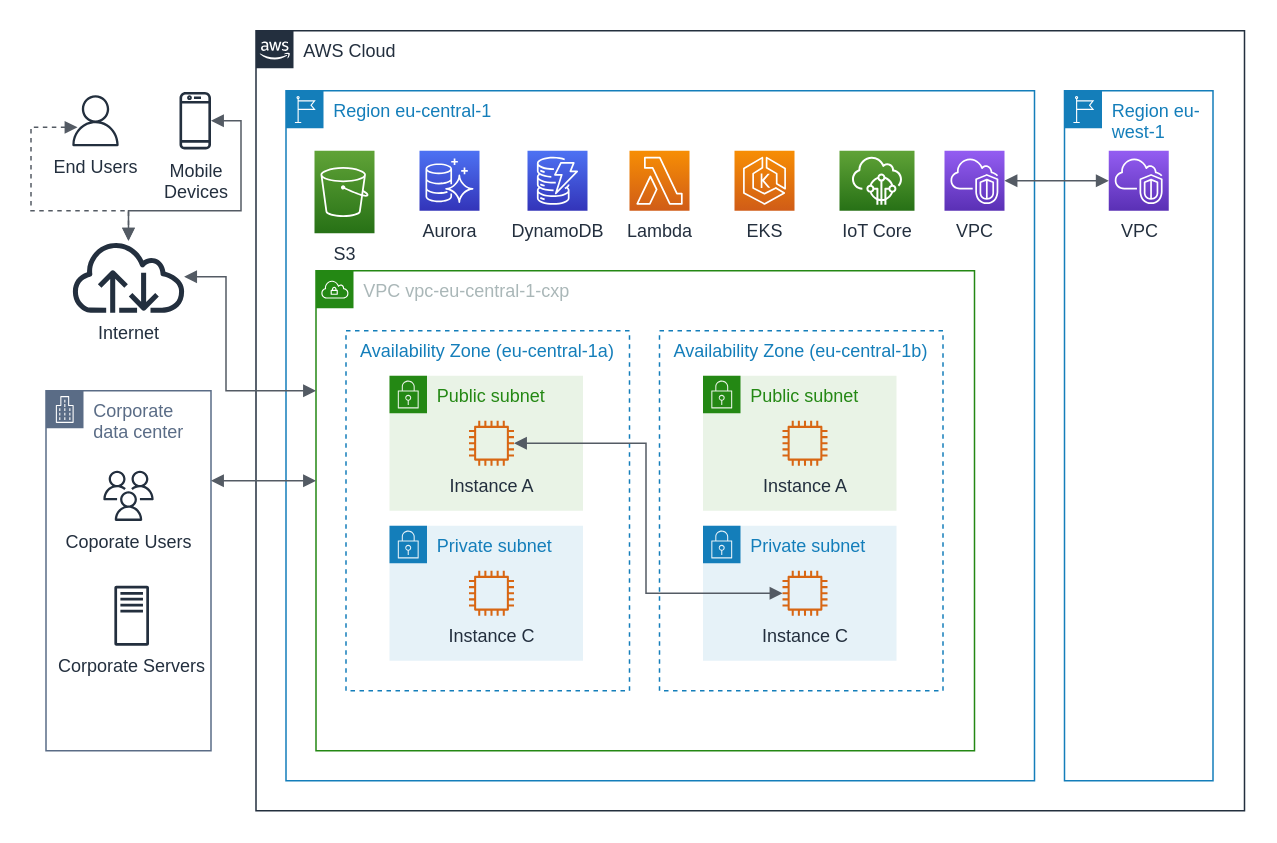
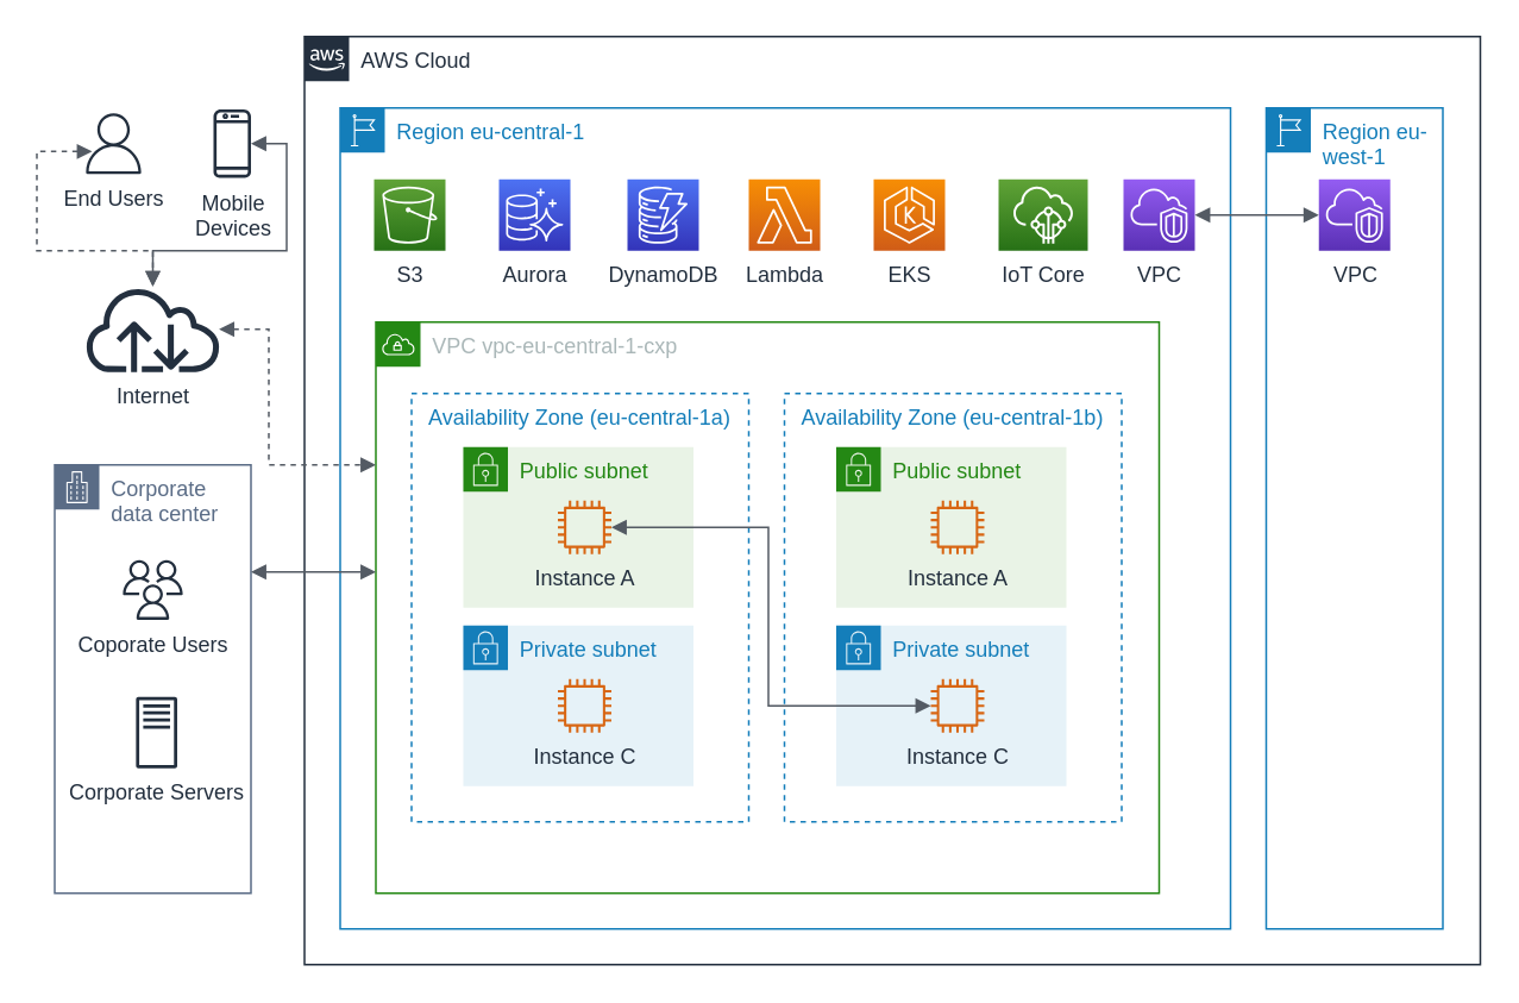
  <mxCell id="0" />
  <mxCell id="1" parent="0" />
  <mxCell id="2" value="AWS Cloud" style="points=[[0,0],[0.25,0],[0.5,0],[0.75,0],[1,0],[1,0.25],[1,0.5],[1,0.75],[1,1],[0.75,1],[0.5,1],[0.25,1],[0,1],[0,0.75],[0,0.5],[0,0.25]];outlineConnect=0;gradientColor=none;html=1;whiteSpace=wrap;fontSize=12;fontStyle=0;shape=mxgraph.aws4.group;grIcon=mxgraph.aws4.group_aws_cloud_alt;strokeColor=#232F3E;fillColor=none;verticalAlign=top;align=left;spacingLeft=30;fontColor=#232F3E;dashed=0;" parent="1" vertex="1"><mxGeometry x="170" y="20" width="659" height="520" as="geometry" /></mxCell>
  <mxCell id="3" value="Region eu-central-1" style="points=[[0,0],[0.25,0],[0.5,0],[0.75,0],[1,0],[1,0.25],[1,0.5],[1,0.75],[1,1],[0.75,1],[0.5,1],[0.25,1],[0,1],[0,0.75],[0,0.5],[0,0.25]];outlineConnect=0;gradientColor=none;html=1;whiteSpace=wrap;fontSize=12;fontStyle=0;shape=mxgraph.aws4.group;grIcon=mxgraph.aws4.group_region;strokeColor=#147EBA;fillColor=none;verticalAlign=top;align=left;spacingLeft=30;fontColor=#147EBA;dashed=0;" parent="1" vertex="1"><mxGeometry x="190" y="60" width="499" height="460" as="geometry" /></mxCell>
  <mxCell id="4" value="VPC vpc-eu-central-1-cxp" style="points=[[0,0],[0.25,0],[0.5,0],[0.75,0],[1,0],[1,0.25],[1,0.5],[1,0.75],[1,1],[0.75,1],[0.5,1],[0.25,1],[0,1],[0,0.75],[0,0.5],[0,0.25]];outlineConnect=0;gradientColor=none;html=1;whiteSpace=wrap;fontSize=12;fontStyle=0;shape=mxgraph.aws4.group;grIcon=mxgraph.aws4.group_vpc;strokeColor=#248814;fillColor=none;verticalAlign=top;align=left;spacingLeft=30;fontColor=#AAB7B8;dashed=0;" parent="1" vertex="1"><mxGeometry x="210" y="180" width="439" height="320" as="geometry" /></mxCell>
  <mxCell id="5" value="Availability Zone (eu-central-1a)" style="fillColor=none;strokeColor=#147EBA;dashed=1;verticalAlign=top;fontStyle=0;fontColor=#147EBA;" parent="1" vertex="1"><mxGeometry x="230" y="220" width="189" height="240" as="geometry" /></mxCell>
  <mxCell id="6" value="Public subnet" style="points=[[0,0],[0.25,0],[0.5,0],[0.75,0],[1,0],[1,0.25],[1,0.5],[1,0.75],[1,1],[0.75,1],[0.5,1],[0.25,1],[0,1],[0,0.75],[0,0.5],[0,0.25]];outlineConnect=0;gradientColor=none;html=1;whiteSpace=wrap;fontSize=12;fontStyle=0;shape=mxgraph.aws4.group;grIcon=mxgraph.aws4.group_security_group;grStroke=0;strokeColor=#248814;fillColor=#E9F3E6;verticalAlign=top;align=left;spacingLeft=30;fontColor=#248814;dashed=0;" parent="1" vertex="1"><mxGeometry x="259" y="250" width="129" height="90" as="geometry" /></mxCell>
  <mxCell id="7" value="Private subnet" style="points=[[0,0],[0.25,0],[0.5,0],[0.75,0],[1,0],[1,0.25],[1,0.5],[1,0.75],[1,1],[0.75,1],[0.5,1],[0.25,1],[0,1],[0,0.75],[0,0.5],[0,0.25]];outlineConnect=0;gradientColor=none;html=1;whiteSpace=wrap;fontSize=12;fontStyle=0;shape=mxgraph.aws4.group;grIcon=mxgraph.aws4.group_security_group;grStroke=0;strokeColor=#147EBA;fillColor=#E6F2F8;verticalAlign=top;align=left;spacingLeft=30;fontColor=#147EBA;dashed=0;" parent="1" vertex="1"><mxGeometry x="259" y="350" width="129" height="90" as="geometry" /></mxCell>
  <mxCell id="8" value="Instance A" style="outlineConnect=0;fontColor=#232F3E;gradientColor=none;fillColor=#D86613;strokeColor=none;dashed=0;verticalLabelPosition=bottom;verticalAlign=top;align=center;html=1;fontSize=12;fontStyle=0;aspect=fixed;pointerEvents=1;shape=mxgraph.aws4.instance2;" parent="1" vertex="1"><mxGeometry x="312" y="280" width="30" height="30" as="geometry" /></mxCell>
  <mxCell id="9" value="Instance C" style="outlineConnect=0;fontColor=#232F3E;gradientColor=none;fillColor=#D86613;strokeColor=none;dashed=0;verticalLabelPosition=bottom;verticalAlign=top;align=center;html=1;fontSize=12;fontStyle=0;aspect=fixed;pointerEvents=1;shape=mxgraph.aws4.instance2;" parent="1" vertex="1"><mxGeometry x="312" y="380" width="30" height="30" as="geometry" /></mxCell>
- <mxCell id="10" value="S3" style="outlineConnect=0;fontColor=#232F3E;gradientColor=#60A337;gradientDirection=north;fillColor=#277116;strokeColor=#ffffff;dashed=0;verticalLabelPosition=bottom;verticalAlign=top;align=center;html=1;fontSize=12;fontStyle=0;aspect=fixed;shape=mxgraph.aws4.resourceIcon;resIcon=mxgraph.aws4.s3;" parent="1" vertex="1"><mxGeometry x="209" y="100" width="40" height="55" as="geometry" /></mxCell>
+ <mxCell id="10" value="S3" style="outlineConnect=0;fontColor=#232F3E;gradientColor=#60A337;gradientDirection=north;fillColor=#277116;strokeColor=#ffffff;dashed=0;verticalLabelPosition=bottom;verticalAlign=top;align=center;html=1;fontSize=12;fontStyle=0;aspect=fixed;shape=mxgraph.aws4.resourceIcon;resIcon=mxgraph.aws4.s3;" parent="1" vertex="1"><mxGeometry x="209" y="100" width="40" height="40" as="geometry" /></mxCell>
  <mxCell id="11" value="Aurora" style="outlineConnect=0;fontColor=#232F3E;gradientColor=#4D72F3;gradientDirection=north;fillColor=#3334B9;strokeColor=#ffffff;dashed=0;verticalLabelPosition=bottom;verticalAlign=top;align=center;html=1;fontSize=12;fontStyle=0;aspect=fixed;shape=mxgraph.aws4.resourceIcon;resIcon=mxgraph.aws4.aurora;" parent="1" vertex="1"><mxGeometry x="279" y="100" width="40" height="40" as="geometry" /></mxCell>
  <mxCell id="12" value="DynamoDB" style="outlineConnect=0;fontColor=#232F3E;gradientColor=#4D72F3;gradientDirection=north;fillColor=#3334B9;strokeColor=#ffffff;dashed=0;verticalLabelPosition=bottom;verticalAlign=top;align=center;html=1;fontSize=12;fontStyle=0;aspect=fixed;shape=mxgraph.aws4.resourceIcon;resIcon=mxgraph.aws4.dynamodb;" parent="1" vertex="1"><mxGeometry x="351" y="100" width="40" height="40" as="geometry" /></mxCell>
  <mxCell id="13" value="Lambda" style="outlineConnect=0;fontColor=#232F3E;gradientColor=#F78E04;gradientDirection=north;fillColor=#D05C17;strokeColor=#ffffff;dashed=0;verticalLabelPosition=bottom;verticalAlign=top;align=center;html=1;fontSize=12;fontStyle=0;aspect=fixed;shape=mxgraph.aws4.resourceIcon;resIcon=mxgraph.aws4.lambda;" parent="1" vertex="1"><mxGeometry x="419" y="100" width="40" height="40" as="geometry" /></mxCell>
  <mxCell id="14" value="EKS" style="outlineConnect=0;fontColor=#232F3E;gradientColor=#F78E04;gradientDirection=north;fillColor=#D05C17;strokeColor=#ffffff;dashed=0;verticalLabelPosition=bottom;verticalAlign=top;align=center;html=1;fontSize=12;fontStyle=0;aspect=fixed;shape=mxgraph.aws4.resourceIcon;resIcon=mxgraph.aws4.eks;" parent="1" vertex="1"><mxGeometry x="489" y="100" width="40" height="40" as="geometry" /></mxCell>
  <mxCell id="15" value="IoT Core" style="outlineConnect=0;fontColor=#232F3E;gradientColor=#60A337;gradientDirection=north;fillColor=#277116;strokeColor=#ffffff;dashed=0;verticalLabelPosition=bottom;verticalAlign=top;align=center;html=1;fontSize=12;fontStyle=0;aspect=fixed;shape=mxgraph.aws4.resourceIcon;resIcon=mxgraph.aws4.iot_core;" parent="1" vertex="1"><mxGeometry x="559" y="100" width="50" height="40" as="geometry" /></mxCell>
  <mxCell id="16" value="VPC" style="outlineConnect=0;fontColor=#232F3E;gradientColor=#945DF2;gradientDirection=north;fillColor=#5A30B5;strokeColor=#ffffff;dashed=0;verticalLabelPosition=bottom;verticalAlign=top;align=center;html=1;fontSize=12;fontStyle=0;aspect=fixed;shape=mxgraph.aws4.resourceIcon;resIcon=mxgraph.aws4.vpc;" parent="1" vertex="1"><mxGeometry x="629" y="100" width="40" height="40" as="geometry" /></mxCell>
  <mxCell id="17" value="Corporate data center" style="points=[[0,0],[0.25,0],[0.5,0],[0.75,0],[1,0],[1,0.25],[1,0.5],[1,0.75],[1,1],[0.75,1],[0.5,1],[0.25,1],[0,1],[0,0.75],[0,0.5],[0,0.25]];outlineConnect=0;gradientColor=none;html=1;whiteSpace=wrap;fontSize=12;fontStyle=0;shape=mxgraph.aws4.group;grIcon=mxgraph.aws4.group_corporate_data_center;strokeColor=#5A6C86;fillColor=none;verticalAlign=top;align=left;spacingLeft=30;fontColor=#5A6C86;dashed=0;" parent="1" vertex="1"><mxGeometry x="30" y="260" width="110" height="240" as="geometry" /></mxCell>
  <mxCell id="18" value="Coporate Users" style="outlineConnect=0;fontColor=#232F3E;gradientColor=none;fillColor=#232F3E;strokeColor=none;dashed=0;verticalLabelPosition=bottom;verticalAlign=top;align=center;html=1;fontSize=12;fontStyle=0;aspect=fixed;pointerEvents=1;shape=mxgraph.aws4.users;" parent="1" vertex="1"><mxGeometry x="68.25" y="313.25" width="33.5" height="33.5" as="geometry" /></mxCell>
  <mxCell id="19" value="Corporate Servers" style="outlineConnect=0;fontColor=#232F3E;gradientColor=none;fillColor=#232F3E;strokeColor=none;dashed=0;verticalLabelPosition=bottom;verticalAlign=top;align=center;html=1;fontSize=12;fontStyle=0;aspect=fixed;pointerEvents=1;shape=mxgraph.aws4.traditional_server;" parent="1" vertex="1"><mxGeometry x="75.58" y="390" width="23.08" height="40" as="geometry" /></mxCell>
  <mxCell id="20" value="Region eu-west-1" style="points=[[0,0],[0.25,0],[0.5,0],[0.75,0],[1,0],[1,0.25],[1,0.5],[1,0.75],[1,1],[0.75,1],[0.5,1],[0.25,1],[0,1],[0,0.75],[0,0.5],[0,0.25]];outlineConnect=0;gradientColor=none;html=1;whiteSpace=wrap;fontSize=12;fontStyle=0;shape=mxgraph.aws4.group;grIcon=mxgraph.aws4.group_region;strokeColor=#147EBA;fillColor=none;verticalAlign=top;align=left;spacingLeft=30;fontColor=#147EBA;dashed=0;" parent="1" vertex="1"><mxGeometry x="709" y="60" width="99" height="460" as="geometry" /></mxCell>
  <mxCell id="21" value="VPC" style="outlineConnect=0;fontColor=#232F3E;gradientColor=#945DF2;gradientDirection=north;fillColor=#5A30B5;strokeColor=#ffffff;dashed=0;verticalLabelPosition=bottom;verticalAlign=top;align=center;html=1;fontSize=12;fontStyle=0;aspect=fixed;shape=mxgraph.aws4.resourceIcon;resIcon=mxgraph.aws4.vpc;" parent="1" vertex="1"><mxGeometry x="738.5" y="100" width="40" height="40" as="geometry" /></mxCell>
  <mxCell id="22" value="Availability Zone (eu-central-1b)" style="fillColor=none;strokeColor=#147EBA;dashed=1;verticalAlign=top;fontStyle=0;fontColor=#147EBA;" parent="1" vertex="1"><mxGeometry x="439" y="220" width="189" height="240" as="geometry" /></mxCell>
  <mxCell id="23" value="Public subnet" style="points=[[0,0],[0.25,0],[0.5,0],[0.75,0],[1,0],[1,0.25],[1,0.5],[1,0.75],[1,1],[0.75,1],[0.5,1],[0.25,1],[0,1],[0,0.75],[0,0.5],[0,0.25]];outlineConnect=0;gradientColor=none;html=1;whiteSpace=wrap;fontSize=12;fontStyle=0;shape=mxgraph.aws4.group;grIcon=mxgraph.aws4.group_security_group;grStroke=0;strokeColor=#248814;fillColor=#E9F3E6;verticalAlign=top;align=left;spacingLeft=30;fontColor=#248814;dashed=0;" parent="1" vertex="1"><mxGeometry x="468" y="250" width="129" height="90" as="geometry" /></mxCell>
  <mxCell id="24" value="Private subnet" style="points=[[0,0],[0.25,0],[0.5,0],[0.75,0],[1,0],[1,0.25],[1,0.5],[1,0.75],[1,1],[0.75,1],[0.5,1],[0.25,1],[0,1],[0,0.75],[0,0.5],[0,0.25]];outlineConnect=0;gradientColor=none;html=1;whiteSpace=wrap;fontSize=12;fontStyle=0;shape=mxgraph.aws4.group;grIcon=mxgraph.aws4.group_security_group;grStroke=0;strokeColor=#147EBA;fillColor=#E6F2F8;verticalAlign=top;align=left;spacingLeft=30;fontColor=#147EBA;dashed=0;" parent="1" vertex="1"><mxGeometry x="468" y="350" width="129" height="90" as="geometry" /></mxCell>
  <mxCell id="25" value="Instance A" style="outlineConnect=0;fontColor=#232F3E;gradientColor=none;fillColor=#D86613;strokeColor=none;dashed=0;verticalLabelPosition=bottom;verticalAlign=top;align=center;html=1;fontSize=12;fontStyle=0;aspect=fixed;pointerEvents=1;shape=mxgraph.aws4.instance2;" parent="1" vertex="1"><mxGeometry x="521" y="280" width="30" height="30" as="geometry" /></mxCell>
  <mxCell id="26" value="Instance C" style="outlineConnect=0;fontColor=#232F3E;gradientColor=none;fillColor=#D86613;strokeColor=none;dashed=0;verticalLabelPosition=bottom;verticalAlign=top;align=center;html=1;fontSize=12;fontStyle=0;aspect=fixed;pointerEvents=1;shape=mxgraph.aws4.instance2;" parent="1" vertex="1"><mxGeometry x="521" y="380" width="30" height="30" as="geometry" /></mxCell>
  <mxCell id="27" value="Internet" style="outlineConnect=0;fontColor=#232F3E;gradientColor=none;fillColor=#232F3E;strokeColor=none;dashed=0;verticalLabelPosition=bottom;verticalAlign=top;align=center;html=1;fontSize=12;fontStyle=0;aspect=fixed;pointerEvents=1;shape=mxgraph.aws4.internet;" parent="1" vertex="1"><mxGeometry x="46" y="160" width="78" height="48" as="geometry" /></mxCell>
- <mxCell id="28" value="" style="edgeStyle=orthogonalEdgeStyle;html=1;endArrow=block;elbow=vertical;startArrow=block;startFill=1;endFill=1;strokeColor=#545B64;rounded=0;entryX=0;entryY=0.25;entryDx=0;entryDy=0;" parent="1" source="27" target="4" edge="1"><mxGeometry width="100" relative="1" as="geometry"><mxPoint x="390" y="290" as="sourcePoint" /><mxPoint x="490" y="290" as="targetPoint" /><Array as="points"><mxPoint x="150" y="184" /><mxPoint x="150" y="260" /></Array></mxGeometry></mxCell>
+ <mxCell id="28" value="" style="edgeStyle=orthogonalEdgeStyle;html=1;endArrow=block;elbow=vertical;startArrow=block;startFill=1;endFill=1;strokeColor=#545B64;rounded=0;entryX=0;entryY=0.25;entryDx=0;entryDy=0;dashed=1;" parent="1" source="27" target="4" edge="1"><mxGeometry width="100" relative="1" as="geometry"><mxPoint x="390" y="290" as="sourcePoint" /><mxPoint x="490" y="290" as="targetPoint" /><Array as="points"><mxPoint x="150" y="184" /><mxPoint x="150" y="260" /></Array></mxGeometry></mxCell>
  <mxCell id="29" value="" style="edgeStyle=orthogonalEdgeStyle;html=1;endArrow=block;elbow=vertical;startArrow=block;startFill=1;endFill=1;strokeColor=#545B64;rounded=0;exitX=1;exitY=0.25;exitDx=0;exitDy=0;" parent="1" source="17" edge="1"><mxGeometry width="100" relative="1" as="geometry"><mxPoint x="390" y="290" as="sourcePoint" /><mxPoint x="210" y="320" as="targetPoint" /></mxGeometry></mxCell>
  <mxCell id="30" value="" style="edgeStyle=orthogonalEdgeStyle;html=1;endArrow=block;elbow=vertical;startArrow=block;startFill=1;endFill=1;strokeColor=#545B64;rounded=0;" parent="1" source="16" target="21" edge="1"><mxGeometry width="100" relative="1" as="geometry"><mxPoint x="390" y="290" as="sourcePoint" /><mxPoint x="490" y="290" as="targetPoint" /></mxGeometry></mxCell>
  <mxCell id="31" value="" style="edgeStyle=orthogonalEdgeStyle;html=1;endArrow=block;elbow=vertical;startArrow=block;startFill=1;endFill=1;strokeColor=#545B64;rounded=0;" parent="1" source="8" target="26" edge="1"><mxGeometry width="100" relative="1" as="geometry"><mxPoint x="390" y="290" as="sourcePoint" /><mxPoint x="490" y="290" as="targetPoint" /><Array as="points"><mxPoint x="430" y="295" /><mxPoint x="430" y="395" /></Array></mxGeometry></mxCell>
  <mxCell id="32" value="End Users" style="outlineConnect=0;fontColor=#232F3E;gradientColor=none;fillColor=#232F3E;strokeColor=none;dashed=0;verticalLabelPosition=bottom;verticalAlign=top;align=center;html=1;fontSize=12;fontStyle=0;aspect=fixed;pointerEvents=1;shape=mxgraph.aws4.user;" parent="1" vertex="1"><mxGeometry x="46" y="62.98" width="34" height="34" as="geometry" /></mxCell>
  <mxCell id="33" value="Mobile &lt;br&gt;Devices" style="outlineConnect=0;fontColor=#232F3E;gradientColor=none;fillColor=#232F3E;strokeColor=none;dashed=0;verticalLabelPosition=bottom;verticalAlign=top;align=center;html=1;fontSize=12;fontStyle=0;aspect=fixed;pointerEvents=1;shape=mxgraph.aws4.mobile_client;" parent="1" vertex="1"><mxGeometry x="119" y="60" width="21" height="39.95" as="geometry" /></mxCell>
  <mxCell id="34" value="" style="edgeStyle=orthogonalEdgeStyle;html=1;endArrow=block;elbow=vertical;startArrow=block;startFill=1;endFill=1;strokeColor=#545B64;rounded=0;exitX=0.112;exitY=0.63;exitDx=0;exitDy=0;exitPerimeter=0;dashed=1;" parent="1" source="32" target="27" edge="1"><mxGeometry width="100" relative="1" as="geometry"><mxPoint x="150" y="330" as="sourcePoint" /><mxPoint x="220" y="330" as="targetPoint" /><Array as="points"><mxPoint x="20" y="84" /><mxPoint x="20" y="140" /><mxPoint x="85" y="140" /></Array></mxGeometry></mxCell>
  <mxCell id="35" value="" style="edgeStyle=orthogonalEdgeStyle;html=1;endArrow=block;elbow=vertical;startArrow=block;startFill=1;endFill=1;strokeColor=#545B64;rounded=0;" parent="1" target="27" edge="1"><mxGeometry width="100" relative="1" as="geometry"><mxPoint x="140" y="80" as="sourcePoint" /><mxPoint x="95" y="170" as="targetPoint" /><Array as="points"><mxPoint x="160" y="80" /><mxPoint x="160" y="140" /><mxPoint x="85" y="140" /></Array></mxGeometry></mxCell>
